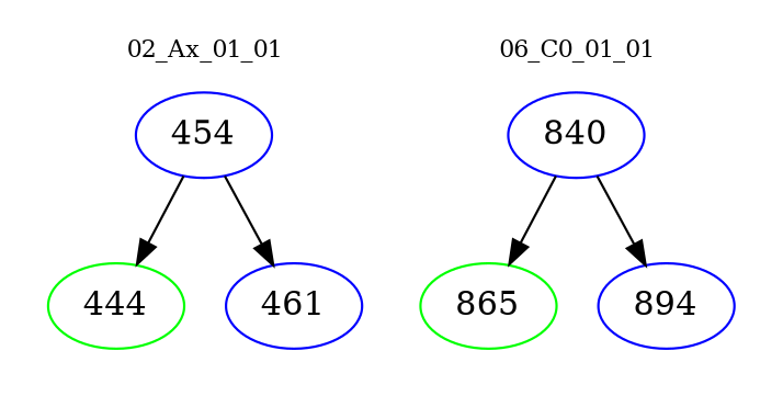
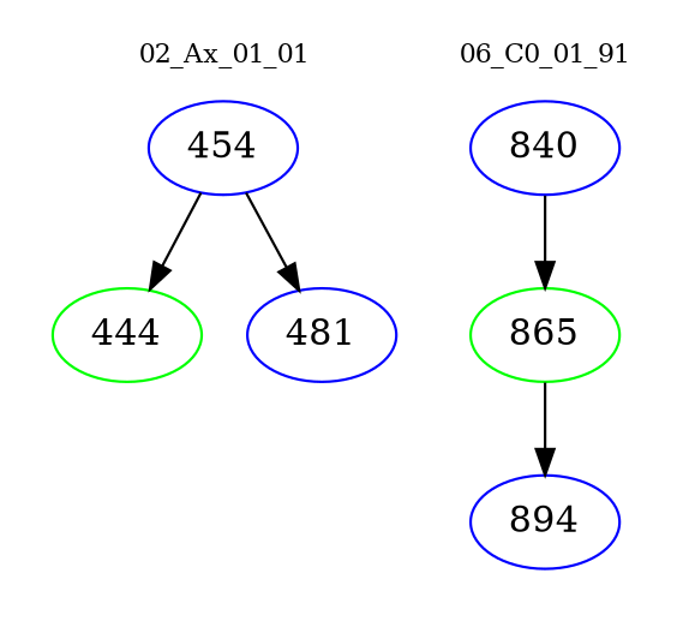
  digraph {
    node [color=blue]
    edge [color=black]
    n1 [label=454]
    n2 [color=green label=444]
-   n3 [label=461]
+   n3 [label=481]
    n4 [label=840]
    n5 [color=green label=865]
    n6 [label=894]
    subgraph cluster_1 {
      color=white
      fontsize=10
      label="02_Ax_01_01"
      n1
      n2
      n3
    }
    subgraph cluster_2 {
      color=white
      fontsize=10
-     label="06_C0_01_01"
+     label="06_C0_01_91"
      n4
      n5
      n6
    }
    n1 -> n2
    n1 -> n3
    n4 -> n5
-   n4 -> n6
+   n5 -> n6
  }
